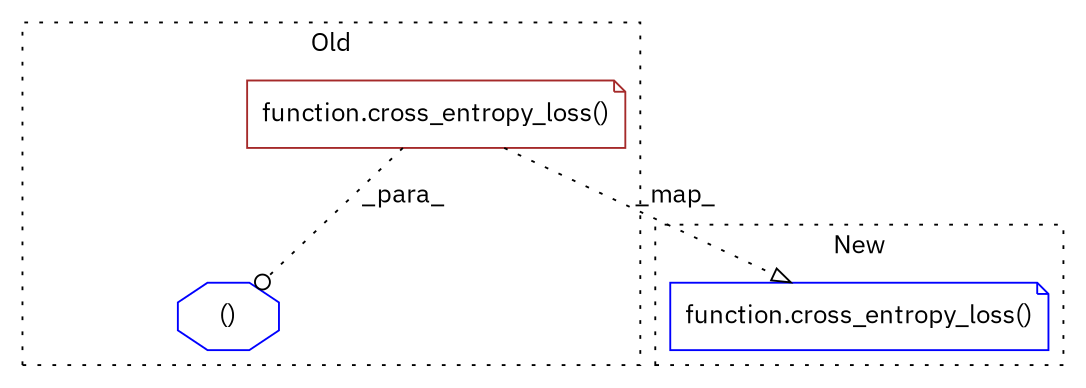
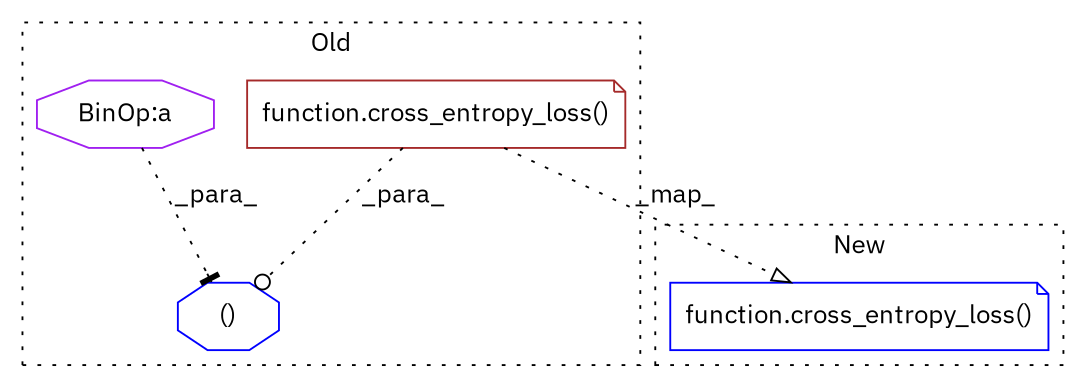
  digraph {
    fontname="IBM Plex Sans"
    node [a=75 l="19,1" shape=note color=blue fontname="IBM Plex Sans"]
    edge [style=dotted fontname="IBM Plex Sans"]
    n1 [label="function.cross_entropy_loss()" s="10244,10291"]
    n2 [label="function.cross_entropy_loss()" s="10159,10206" color=brown]
    n3 [a=54 l=6 label="()" s=10598 shape=octagon]
+   n4 [a=82 l=46 label="BinOp:a" s=10299 shape=octagon color=purple]
    subgraph cluster_1 {
      label=New
      style=dotted
      n1
    }
    subgraph cluster_2 {
      label=Old
      style=dotted
      n2
      n3
+     n4
    }
    n2 -> n1 [label=_map_ arrowhead=onormal]
    n2 -> n3 [label=_para_ arrowhead=odot]
+   n4 -> n3 [label=_para_ arrowhead=tee]
  }
